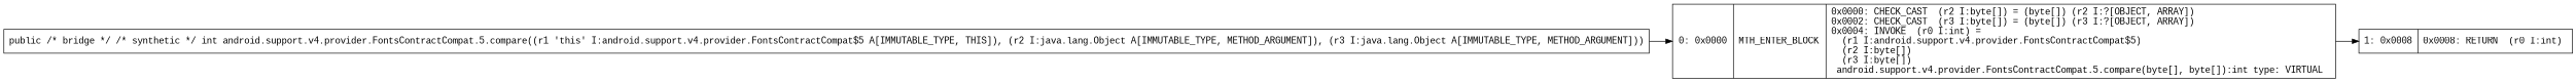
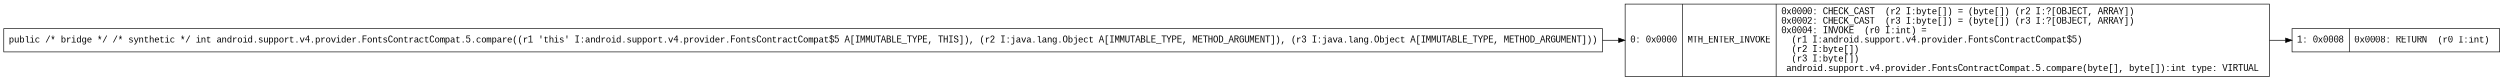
  digraph {
    rankdir=LR
    fontname="Liberation Mono"
    node [shape=record fontname="Liberation Mono"]
    edge [fontname="Liberation Mono"]
-   n1 [label="{0\:\ 0x0000|MTH_ENTER_BLOCK\l|0x0000: CHECK_CAST  (r2 I:byte[]) = (byte[]) (r2 I:?[OBJECT, ARRAY]) \l0x0002: CHECK_CAST  (r3 I:byte[]) = (byte[]) (r3 I:?[OBJECT, ARRAY]) \l0x0004: INVOKE  (r0 I:int) = \l  (r1 I:android.support.v4.provider.FontsContractCompat$5)\l  (r2 I:byte[])\l  (r3 I:byte[])\l android.support.v4.provider.FontsContractCompat.5.compare(byte[], byte[]):int type: VIRTUAL \l}"]
+   n1 [label="{0\:\ 0x0000|MTH_ENTER_INVOKE\l|0x0000: CHECK_CAST  (r2 I:byte[]) = (byte[]) (r2 I:?[OBJECT, ARRAY]) \l0x0002: CHECK_CAST  (r3 I:byte[]) = (byte[]) (r3 I:?[OBJECT, ARRAY]) \l0x0004: INVOKE  (r0 I:int) = \l  (r1 I:android.support.v4.provider.FontsContractCompat$5)\l  (r2 I:byte[])\l  (r3 I:byte[])\l android.support.v4.provider.FontsContractCompat.5.compare(byte[], byte[]):int type: VIRTUAL \l}"]
    n2 [label="{1\:\ 0x0008|0x0008: RETURN  (r0 I:int) \l}"]
    n3 [label="{public \/* bridge *\/ \/* synthetic *\/ int android.support.v4.provider.FontsContractCompat.5.compare((r1 'this' I:android.support.v4.provider.FontsContractCompat$5 A[IMMUTABLE_TYPE, THIS]), (r2 I:java.lang.Object A[IMMUTABLE_TYPE, METHOD_ARGUMENT]), (r3 I:java.lang.Object A[IMMUTABLE_TYPE, METHOD_ARGUMENT])) }"]
    n1 -> n2
    n3 -> n1
  }
